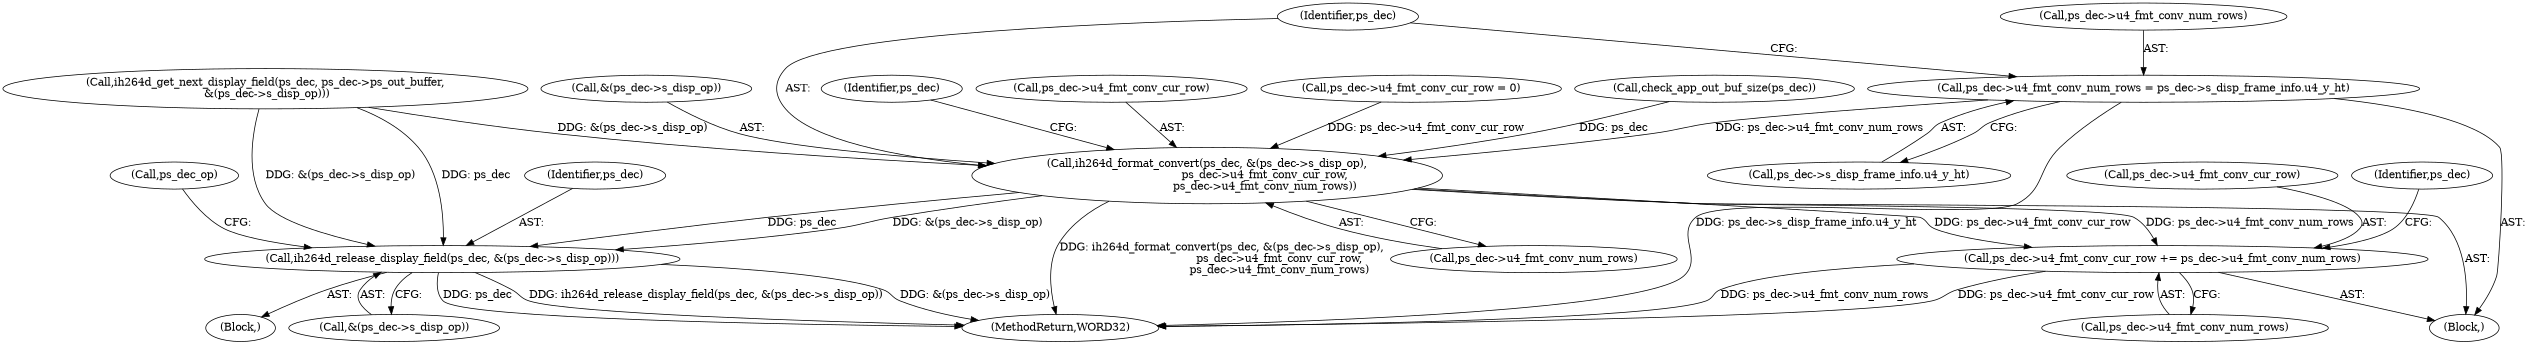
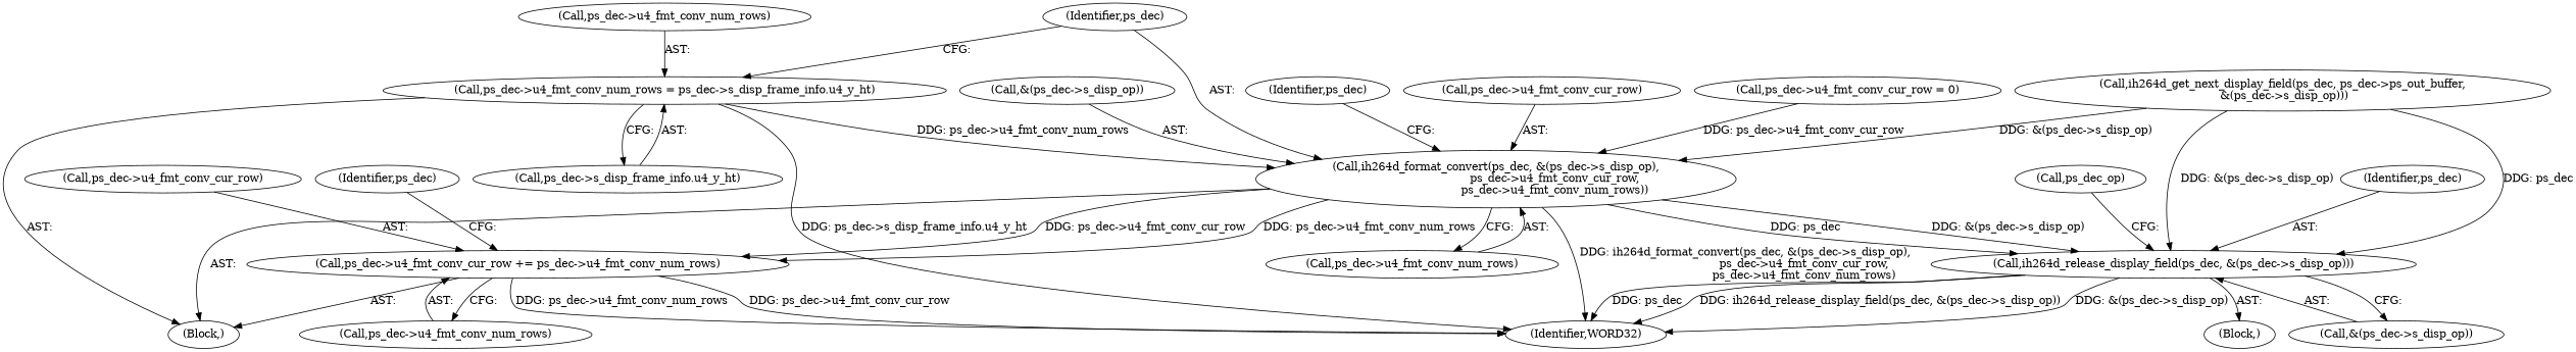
  digraph {
    n1 [label="(Call,ps_dec->u4_fmt_conv_num_rows = ps_dec->s_disp_frame_info.u4_y_ht)"]
    n2 [label="(Call,ih264d_format_convert(ps_dec, &(ps_dec->s_disp_op),\n                                  ps_dec->u4_fmt_conv_cur_row,\n                                  ps_dec->u4_fmt_conv_num_rows))"]
    n3 [label="(Call,ps_dec->s_disp_frame_info.u4_y_ht)"]
    n4 [label="(Block,)"]
-   n5 [label="(MethodReturn,WORD32)"]
+   n5 [label="(Identifier,WORD32)"]
    n6 [label="(Call,ps_dec->u4_fmt_conv_cur_row += ps_dec->u4_fmt_conv_num_rows)"]
    n7 [label="(Call,ih264d_release_display_field(ps_dec, &(ps_dec->s_disp_op)))"]
    n8 [label="(Call,ps_dec->u4_fmt_conv_num_rows)"]
    n9 [label="(Call,ps_dec->u4_fmt_conv_num_rows)"]
    n10 [label="(Block,)"]
    n11 [label="(Call,&(ps_dec->s_disp_op))"]
    n12 [label="(Call,ps_dec->u4_fmt_conv_num_rows)"]
    n13 [label="(Call,ps_dec->u4_fmt_conv_cur_row)"]
    n14 [label="(Identifier,ps_dec)"]
    n15 [label="(Identifier,ps_dec)"]
    n16 [label="(Identifier,ps_dec)"]
    n17 [label="(Call,ps_dec->u4_fmt_conv_cur_row)"]
    n18 [label="(Call,ps_dec->u4_fmt_conv_cur_row = 0)"]
    n19 [label="(Identifier,ps_dec)"]
-   n20 [label="(Call,check_app_out_buf_size(ps_dec))"]
    n21 [label="(Call,ih264d_get_next_display_field(ps_dec, ps_dec->ps_out_buffer,\n &(ps_dec->s_disp_op)))"]
    n22 [label="(Call,&(ps_dec->s_disp_op))"]
    n23 [label="(Call,ps_dec_op)"]
    n1 -> n2 [label="DDG: ps_dec->u4_fmt_conv_num_rows"]
    n1 -> n3 [label="CFG: "]
    n1 -> n4 [label="AST: "]
    n1 -> n5 [label="DDG: ps_dec->s_disp_frame_info.u4_y_ht"]
    n2 -> n4 [label="AST: "]
    n2 -> n5 [label="DDG: ih264d_format_convert(ps_dec, &(ps_dec->s_disp_op),\n                                  ps_dec->u4_fmt_conv_cur_row,\n                                  ps_dec->u4_fmt_conv_num_rows)"]
    n2 -> n6 [label="DDG: ps_dec->u4_fmt_conv_num_rows"]
    n2 -> n6 [label="DDG: ps_dec->u4_fmt_conv_cur_row"]
    n2 -> n7 [label="DDG: ps_dec"]
    n2 -> n7 [label="DDG: &(ps_dec->s_disp_op)"]
    n2 -> n8 [label="CFG: "]
    n3 -> n1 [label="AST: "]
    n6 -> n4 [label="AST: "]
    n6 -> n5 [label="DDG: ps_dec->u4_fmt_conv_cur_row"]
    n6 -> n5 [label="DDG: ps_dec->u4_fmt_conv_num_rows"]
    n6 -> n9 [label="CFG: "]
    n7 -> n5 [label="DDG: ps_dec"]
    n7 -> n5 [label="DDG: ih264d_release_display_field(ps_dec, &(ps_dec->s_disp_op))"]
    n7 -> n5 [label="DDG: &(ps_dec->s_disp_op)"]
    n7 -> n10 [label="AST: "]
    n7 -> n11 [label="CFG: "]
    n8 -> n2 [label="AST: "]
    n9 -> n6 [label="AST: "]
    n11 -> n7 [label="AST: "]
    n12 -> n1 [label="AST: "]
    n13 -> n6 [label="AST: "]
    n14 -> n7 [label="AST: "]
    n15 -> n1 [label="CFG: "]
    n15 -> n2 [label="AST: "]
    n16 -> n2 [label="CFG: "]
    n17 -> n2 [label="AST: "]
    n18 -> n2 [label="DDG: ps_dec->u4_fmt_conv_cur_row"]
    n19 -> n6 [label="CFG: "]
-   n20 -> n2 [label="DDG: ps_dec"]
    n21 -> n2 [label="DDG: &(ps_dec->s_disp_op)"]
    n21 -> n7 [label="DDG: ps_dec"]
    n21 -> n7 [label="DDG: &(ps_dec->s_disp_op)"]
    n22 -> n2 [label="AST: "]
    n23 -> n7 [label="CFG: "]
  }
